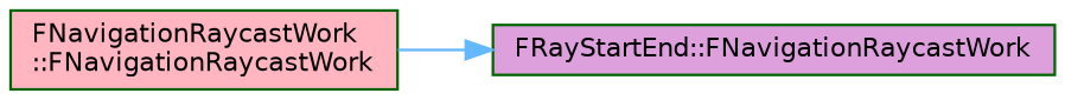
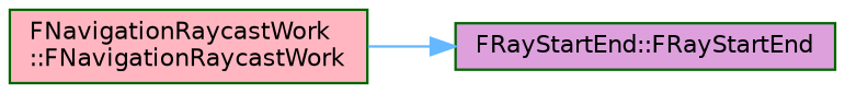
  digraph {
    rankdir=RL
    node [color=darkgreen fontname=Helvetica fontsize=10 shape=box style=filled]
-   n1 [fillcolor=plum fontcolor=black height=0.2 label="FRayStartEnd::FNavigationRaycastWork" width=0.4]
+   n1 [fillcolor=plum fontcolor=black height=0.2 label="FRayStartEnd::FRayStartEnd" width=0.4]
    n2 [fillcolor=lightpink height=0.2 label="FNavigationRaycastWork\l::FNavigationRaycastWork" width=0.4]
    n1 -> n2 [color=steelblue1 dir=back fontname=Helvetica fontsize=10 labelfontname=Helvetica labelfontsize=10 style=solid]
  }
